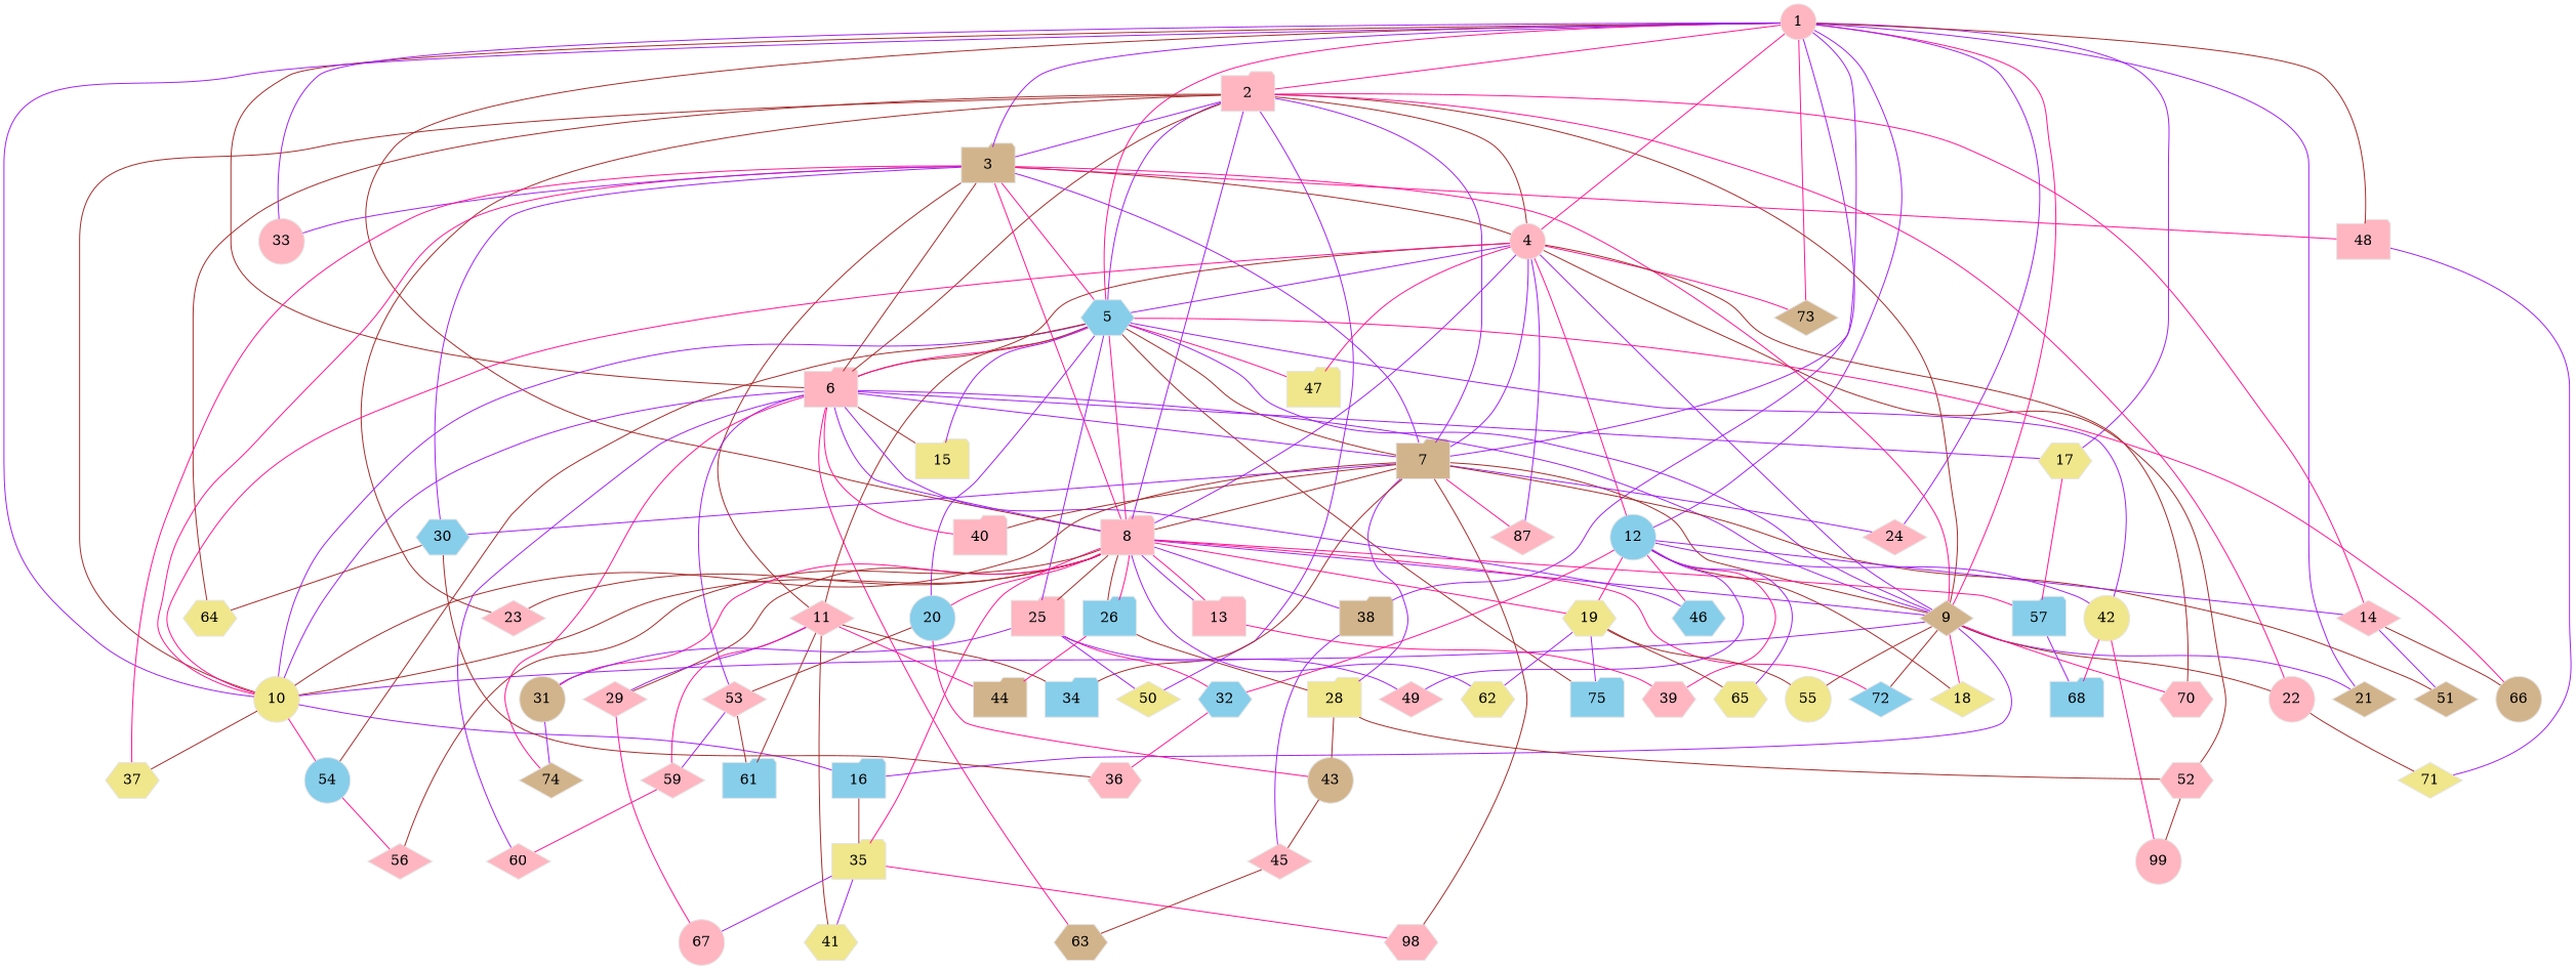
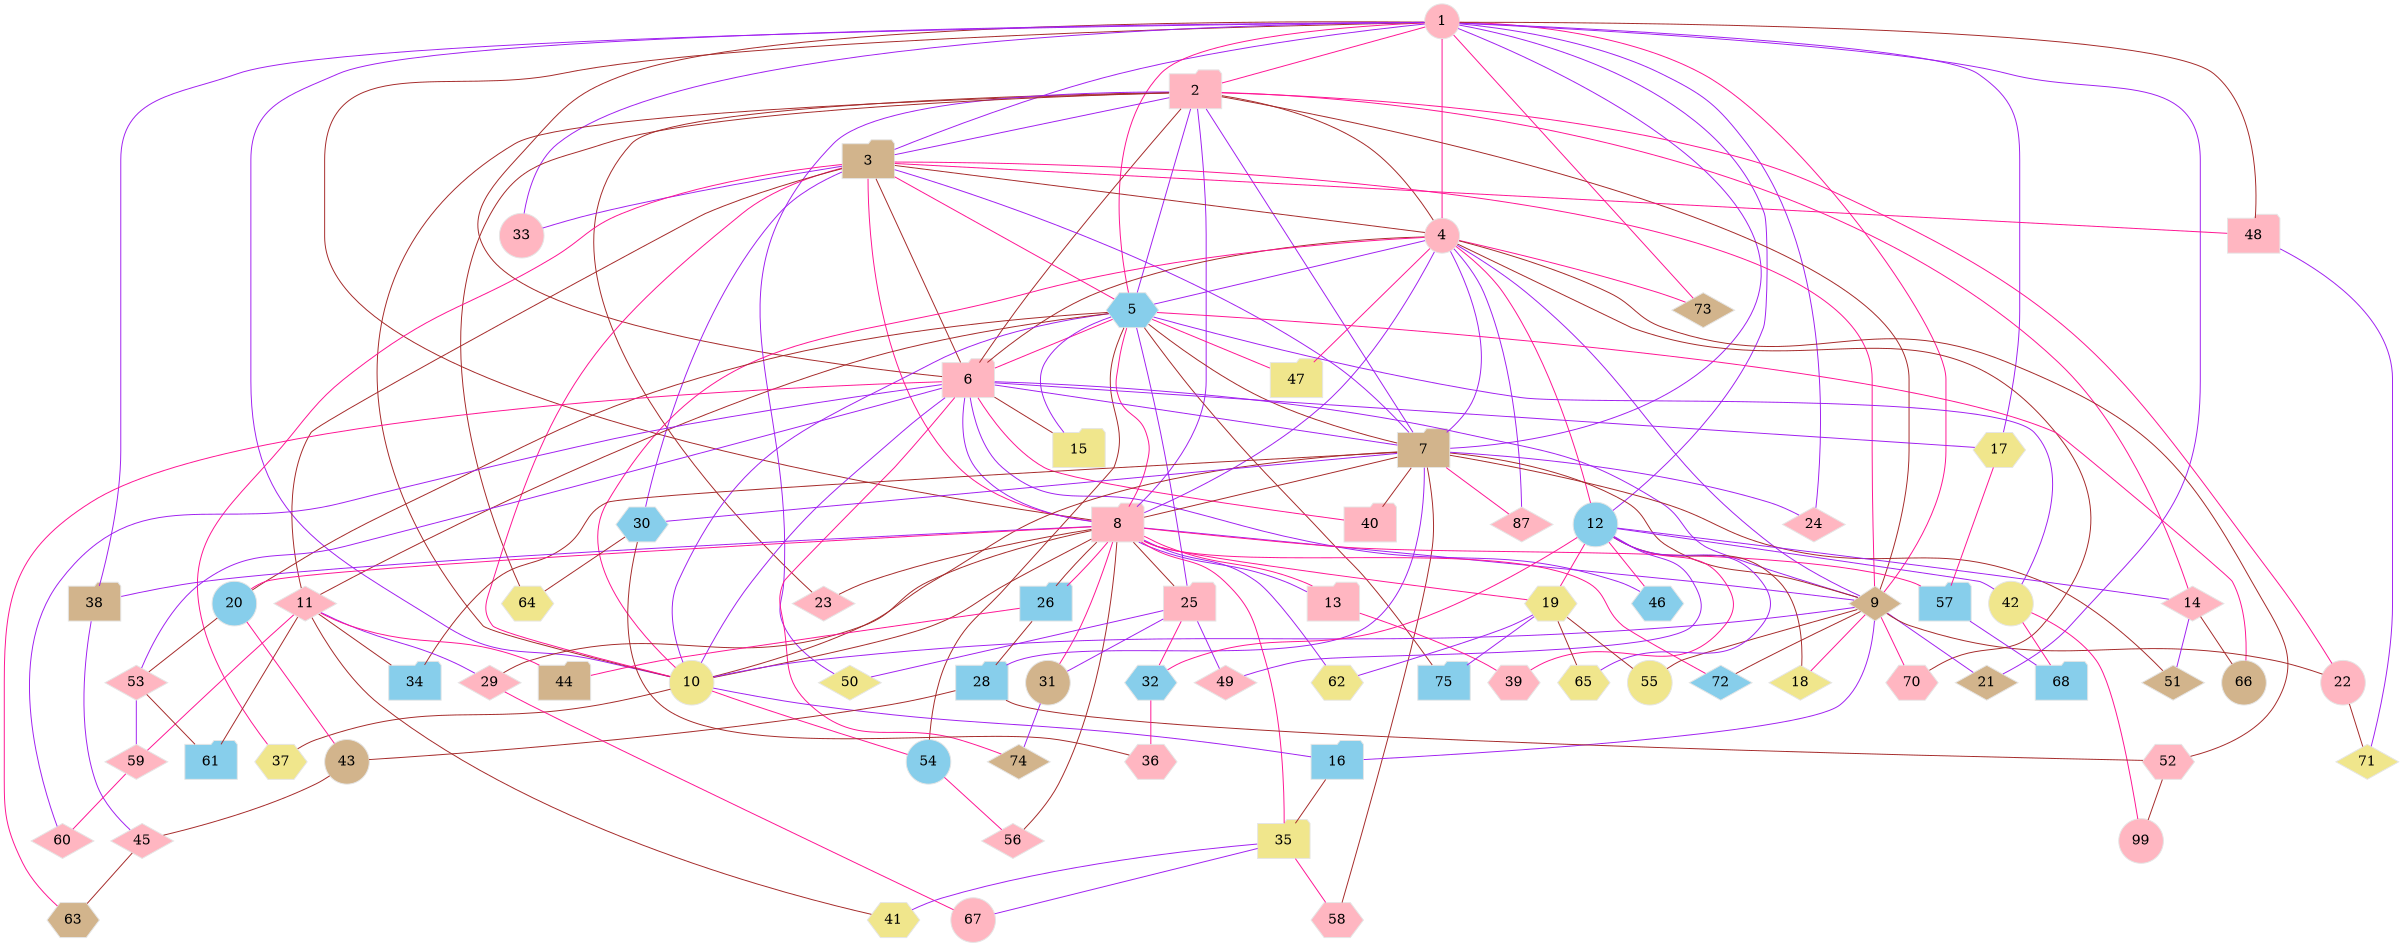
  graph {
    node [color=gray90 fillcolor=lightpink shape=folder style=filled]
    edge [color=purple]
    1 [shape=circle]
    2
    3 [fillcolor=tan]
    4 [shape=circle]
    5 [fillcolor=skyblue shape=hexagon]
    6
    7 [fillcolor=tan]
    8
    9 [fillcolor=tan shape=diamond]
    10 [fillcolor=khaki shape=circle]
    12 [fillcolor=skyblue shape=circle]
    17 [fillcolor=khaki shape=hexagon]
    21 [fillcolor=tan shape=diamond]
    24 [shape=diamond]
    33 [shape=circle]
    38 [fillcolor=tan]
    48
    73 [fillcolor=tan shape=diamond]
    14 [shape=diamond]
    22 [shape=circle]
    23 [shape=diamond]
    50 [fillcolor=khaki shape=diamond]
    64 [fillcolor=khaki shape=hexagon]
    11 [shape=diamond]
    30 [fillcolor=skyblue shape=hexagon]
    37 [fillcolor=khaki shape=hexagon]
    n27 [label=87 shape=diamond]
    47 [fillcolor=khaki]
    52 [shape=hexagon]
    70 [shape=hexagon]
    15 [fillcolor=khaki]
    20 [fillcolor=skyblue shape=circle]
    25
    42 [fillcolor=khaki shape=circle]
    54 [fillcolor=skyblue shape=circle]
    66 [fillcolor=tan shape=circle]
    75 [fillcolor=skyblue]
    40
    46 [fillcolor=skyblue shape=hexagon]
    53 [shape=diamond]
    60 [shape=diamond]
    63 [fillcolor=tan shape=hexagon]
    74 [fillcolor=tan shape=diamond]
-   28 [fillcolor=khaki]
+   28 [fillcolor=skyblue]
    34 [fillcolor=skyblue]
    51 [fillcolor=tan shape=diamond]
-   58 [shape=hexagon label=98]
+   58 [shape=hexagon]
    13
    19 [fillcolor=khaki shape=hexagon]
    26 [fillcolor=skyblue]
    29 [shape=diamond]
    31 [fillcolor=tan shape=circle]
    35 [fillcolor=khaki]
    56 [shape=diamond]
    57 [fillcolor=skyblue]
    62 [fillcolor=khaki shape=hexagon]
    72 [fillcolor=skyblue shape=diamond]
    16 [fillcolor=skyblue]
    18 [fillcolor=khaki shape=diamond]
    55 [fillcolor=khaki shape=circle]
    32 [fillcolor=skyblue shape=hexagon]
    39 [shape=hexagon]
    49 [shape=diamond]
    65 [fillcolor=khaki shape=hexagon]
    45 [shape=diamond]
    71 [fillcolor=khaki shape=diamond]
    41 [fillcolor=khaki shape=hexagon]
    44 [fillcolor=tan]
    59 [shape=diamond]
    61 [fillcolor=skyblue]
    36 [shape=hexagon]
    n72 [label=99 shape=circle]
    43 [fillcolor=tan shape=circle]
    68 [fillcolor=skyblue]
    67 [shape=circle]
    1 -- 2 [color=deeppink]
    1 -- 3
    1 -- 4 [color=deeppink]
    1 -- 5 [color=deeppink]
    1 -- 6 [color=brown]
    1 -- 7
    1 -- 8 [color=brown]
    1 -- 9 [color=deeppink]
    1 -- 10
    1 -- 12
    1 -- 17
    1 -- 21
    1 -- 24
    1 -- 33
    1 -- 38
    1 -- 48 [color=brown]
    1 -- 73 [color=deeppink]
    2 -- 3
    2 -- 4 [color=brown]
    2 -- 5
    2 -- 6 [color=brown]
    2 -- 7
    2 -- 8
    2 -- 9 [color=brown]
    2 -- 10 [color=brown]
    2 -- 14 [color=deeppink]
    2 -- 22 [color=deeppink]
    2 -- 23 [color=brown]
    2 -- 50
    2 -- 64 [color=brown]
    3 -- 4 [color=brown]
    3 -- 5 [color=deeppink]
    3 -- 6 [color=brown]
    3 -- 7
    3 -- 8 [color=deeppink]
    3 -- 9 [color=deeppink]
    3 -- 10 [color=deeppink]
    3 -- 33
    3 -- 48 [color=deeppink]
    3 -- 11 [color=brown]
    3 -- 30
    3 -- 37 [color=deeppink]
    4 -- 5
    4 -- 6 [color=brown]
    4 -- 7
    4 -- 8
    4 -- 9
    4 -- 10 [color=deeppink]
    4 -- 12 [color=deeppink]
    4 -- 73 [color=deeppink]
    4 -- n27
    4 -- 47 [color=deeppink]
    4 -- 52 [color=brown]
    4 -- 70 [color=brown]
    5 -- 6 [color=deeppink]
    5 -- 7 [color=brown]
    5 -- 8 [color=deeppink]
-   5 -- 9
    5 -- 10
    5 -- 11 [color=brown]
    5 -- 47 [color=deeppink]
    5 -- 15
-   5 -- 20
+   5 -- 20 [color=brown]
    5 -- 25
    5 -- 42
    5 -- 54 [color=brown]
    5 -- 66 [color=deeppink]
    5 -- 75 [color=brown]
    6 -- 7
    6 -- 8
    6 -- 9
    6 -- 10
    6 -- 17
    6 -- 15 [color=brown]
    6 -- 40 [color=deeppink]
    6 -- 46
    6 -- 53
    6 -- 60
    6 -- 63 [color=deeppink]
    6 -- 74 [color=deeppink]
    7 -- 8 [color=brown]
    7 -- 9 [color=brown]
    7 -- 10 [color=brown]
    7 -- 24
    7 -- 30
    7 -- n27 [color=deeppink]
    7 -- 40 [color=brown]
    7 -- 28
    7 -- 34 [color=brown]
    7 -- 51 [color=brown]
    7 -- 58 [color=brown]
    8 -- 9
    8 -- 10 [color=brown]
    8 -- 38
    8 -- 23 [color=brown]
    8 -- 20 [color=deeppink]
    8 -- 25 [color=brown]
    8 -- 13
    8 -- 13 [color=deeppink]
    8 -- 19 [color=deeppink]
    8 -- 26 [color=brown]
    8 -- 26 [color=deeppink]
    8 -- 29 [color=brown]
    8 -- 31 [color=deeppink]
    8 -- 35 [color=deeppink]
    8 -- 56 [color=brown]
    8 -- 57 [color=deeppink]
    8 -- 62
    8 -- 72 [color=deeppink]
    9 -- 10
    9 -- 21
    9 -- 22 [color=brown]
    9 -- 70 [color=deeppink]
    9 -- 72 [color=brown]
    9 -- 16
    9 -- 18 [color=deeppink]
    9 -- 55 [color=brown]
    10 -- 37 [color=brown]
    10 -- 54 [color=deeppink]
    10 -- 16
    12 -- 14
    12 -- 42
    12 -- 46 [color=deeppink]
    12 -- 19 [color=deeppink]
    12 -- 18 [color=brown]
    12 -- 32 [color=deeppink]
    12 -- 39 [color=deeppink]
    12 -- 49
    12 -- 65
    17 -- 57 [color=deeppink]
    38 -- 45
    48 -- 71
    14 -- 66 [color=brown]
    14 -- 51
    22 -- 71 [color=brown]
    11 -- 34 [color=brown]
    11 -- 29
    11 -- 41 [color=brown]
    11 -- 44 [color=deeppink]
    11 -- 59 [color=deeppink]
    11 -- 61 [color=brown]
    30 -- 64 [color=brown]
    30 -- 36 [color=brown]
    52 -- n72 [color=brown]
    20 -- 53 [color=brown]
    20 -- 43 [color=deeppink]
    25 -- 50
    25 -- 31
    25 -- 32 [color=deeppink]
    25 -- 49
    42 -- n72 [color=deeppink]
    42 -- 68 [color=deeppink]
    54 -- 56 [color=deeppink]
    53 -- 59
    53 -- 61 [color=brown]
    28 -- 52 [color=brown]
    28 -- 43 [color=brown]
    13 -- 39 [color=deeppink]
    19 -- 75
    19 -- 62
    19 -- 55 [color=brown]
    19 -- 65 [color=brown]
    26 -- 28 [color=brown]
    26 -- 44 [color=deeppink]
    29 -- 67 [color=deeppink]
    31 -- 74
    35 -- 58 [color=deeppink]
    35 -- 41
    35 -- 67
    57 -- 68
    16 -- 35 [color=brown]
    32 -- 36 [color=deeppink]
    45 -- 63 [color=brown]
    59 -- 60 [color=deeppink]
    43 -- 45 [color=brown]
  }
